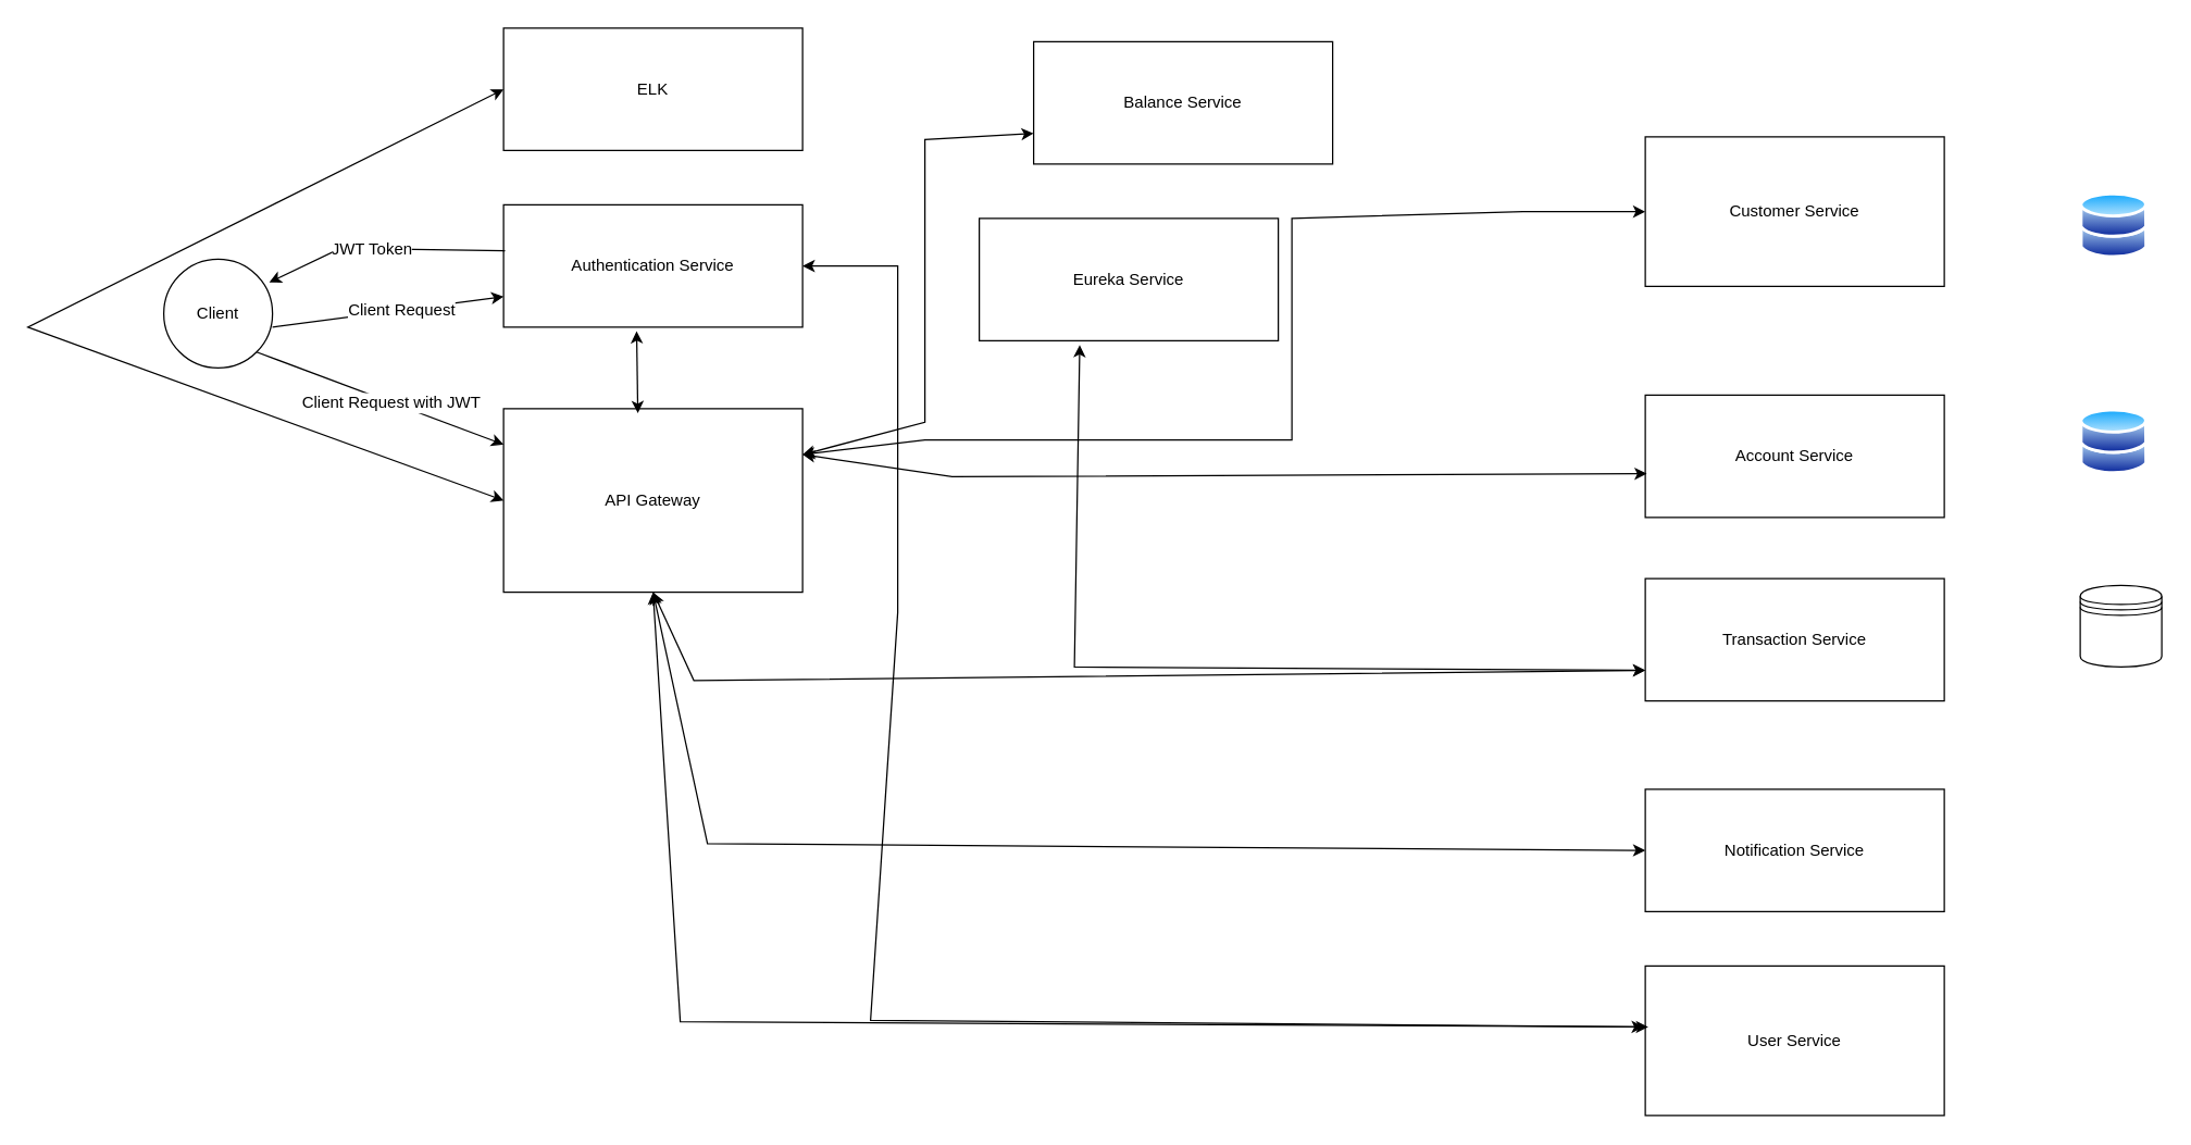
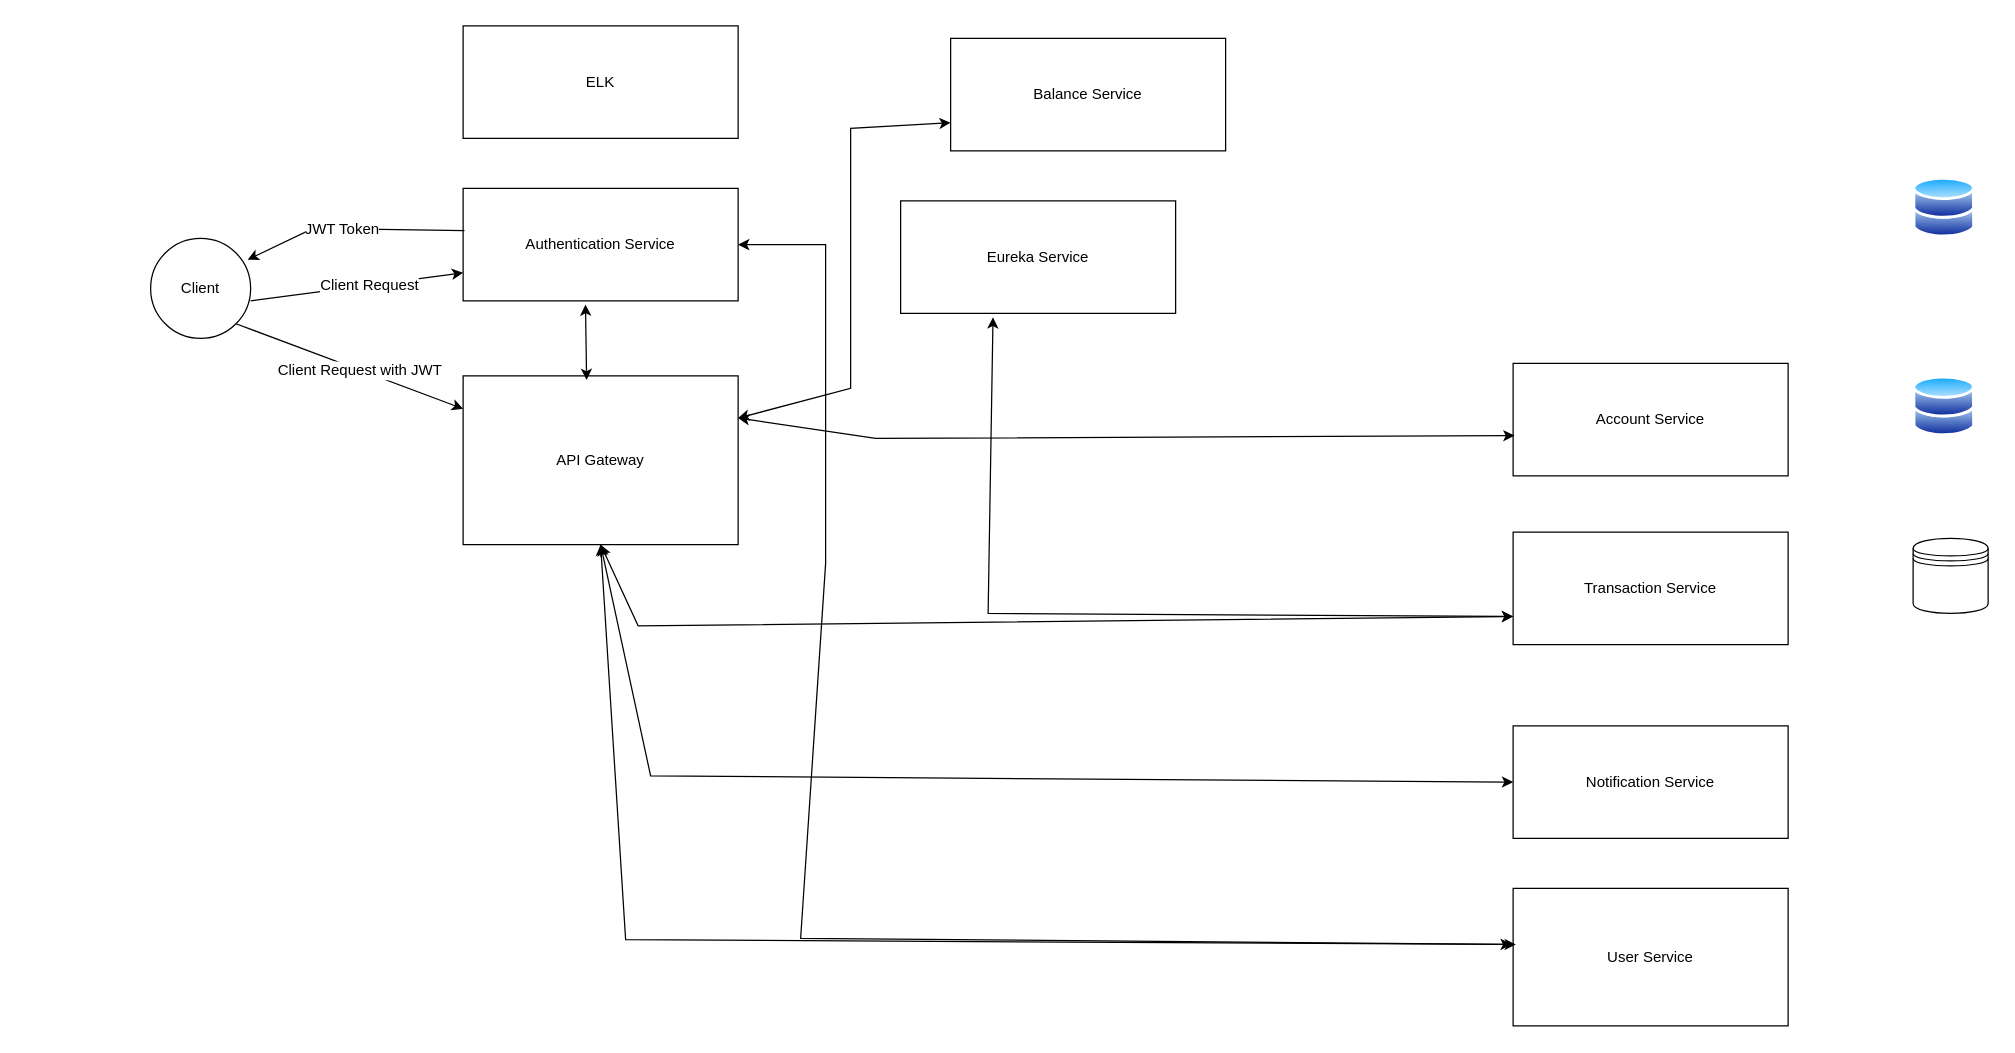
  <mxCell id="0" />
  <mxCell id="1" parent="0" />
  <mxCell id="2" value="Authentication Service" style="rounded=0;whiteSpace=wrap;html=1;" parent="1" vertex="1"><mxGeometry x="370" y="150" width="220" height="90" as="geometry" /></mxCell>
- <mxCell id="3" value="Customer Service" style="rounded=0;whiteSpace=wrap;html=1;" parent="1" vertex="1"><mxGeometry x="1210" y="100" width="220" height="110" as="geometry" /></mxCell>
  <mxCell id="4" value="Transaction Service" style="rounded=0;whiteSpace=wrap;html=1;" parent="1" vertex="1"><mxGeometry x="1210" y="425" width="220" height="90" as="geometry" /></mxCell>
  <mxCell id="5" value="API Gateway" style="rounded=0;whiteSpace=wrap;html=1;" parent="1" vertex="1"><mxGeometry x="370" y="300" width="220" height="135" as="geometry" /></mxCell>
  <mxCell id="6" value="Account Service" style="rounded=0;whiteSpace=wrap;html=1;" parent="1" vertex="1"><mxGeometry x="1210" y="290" width="220" height="90" as="geometry" /></mxCell>
  <mxCell id="7" value="Eureka Service" style="rounded=0;whiteSpace=wrap;html=1;" parent="1" vertex="1"><mxGeometry x="720" y="160" width="220" height="90" as="geometry" /></mxCell>
  <mxCell id="8" value="Notification Service" style="rounded=0;whiteSpace=wrap;html=1;" parent="1" vertex="1"><mxGeometry x="1210" y="580" width="220" height="90" as="geometry" /></mxCell>
  <mxCell id="9" value="Client" style="ellipse;whiteSpace=wrap;html=1;aspect=fixed;" parent="1" vertex="1"><mxGeometry x="120" y="190" width="80" height="80" as="geometry" /></mxCell>
  <mxCell id="10" value="" style="endArrow=classic;html=1;rounded=0;entryX=0;entryY=0.75;entryDx=0;entryDy=0;" parent="1" target="2" edge="1"><mxGeometry width="50" height="50" relative="1" as="geometry"><mxPoint x="200" y="240" as="sourcePoint" /><mxPoint x="250" y="190" as="targetPoint" /></mxGeometry></mxCell>
  <mxCell id="11" value="&lt;font style=&quot;font-size: 12px;&quot;&gt;Client Request&lt;/font&gt;" style="edgeLabel;html=1;align=center;verticalAlign=middle;resizable=0;points=[];" parent="10" vertex="1" connectable="0"><mxGeometry x="0.104" relative="1" as="geometry"><mxPoint as="offset" /></mxGeometry></mxCell>
  <mxCell id="12" value="" style="endArrow=classic;html=1;rounded=0;entryX=0.97;entryY=0.213;entryDx=0;entryDy=0;entryPerimeter=0;exitX=0.005;exitY=0.376;exitDx=0;exitDy=0;exitPerimeter=0;" parent="1" source="2" target="9" edge="1"><mxGeometry width="50" height="50" relative="1" as="geometry"><mxPoint x="160" y="142" as="sourcePoint" /><mxPoint x="330" y="120" as="targetPoint" /><Array as="points"><mxPoint x="250" y="182" /></Array></mxGeometry></mxCell>
  <mxCell id="13" value="&lt;font style=&quot;font-size: 12px;&quot;&gt;JWT Token&lt;/font&gt;" style="edgeLabel;html=1;align=center;verticalAlign=middle;resizable=0;points=[];" parent="12" vertex="1" connectable="0"><mxGeometry x="0.104" relative="1" as="geometry"><mxPoint as="offset" /></mxGeometry></mxCell>
  <mxCell id="14" value="" style="endArrow=classic;html=1;rounded=0;exitX=1;exitY=1;exitDx=0;exitDy=0;" parent="1" source="9" target="5" edge="1"><mxGeometry width="50" height="50" relative="1" as="geometry"><mxPoint x="210" y="250" as="sourcePoint" /><mxPoint x="380" y="228" as="targetPoint" /></mxGeometry></mxCell>
  <mxCell id="15" value="&lt;font style=&quot;font-size: 12px;&quot;&gt;Client Request with JWT&amp;nbsp;&lt;/font&gt;" style="edgeLabel;html=1;align=center;verticalAlign=middle;resizable=0;points=[];" parent="14" vertex="1" connectable="0"><mxGeometry x="0.104" relative="1" as="geometry"><mxPoint as="offset" /></mxGeometry></mxCell>
- <mxCell id="16" value="" style="endArrow=classic;startArrow=classic;html=1;rounded=0;exitX=1;exitY=0.25;exitDx=0;exitDy=0;entryX=0;entryY=0.5;entryDx=0;entryDy=0;" parent="1" source="5" target="3" edge="1"><mxGeometry width="50" height="50" relative="1" as="geometry"><mxPoint x="650" y="420" as="sourcePoint" /><mxPoint x="1060" y="160" as="targetPoint" /><Array as="points"><mxPoint x="680" y="323" /><mxPoint x="950" y="323" /><mxPoint x="950" y="160" /><mxPoint x="1120" y="155" /></Array></mxGeometry></mxCell>
  <mxCell id="17" value="" style="endArrow=classic;startArrow=classic;html=1;rounded=0;entryX=0;entryY=0.75;entryDx=0;entryDy=0;exitX=0.5;exitY=1;exitDx=0;exitDy=0;" parent="1" target="4" edge="1" source="5"><mxGeometry width="50" height="50" relative="1" as="geometry"><mxPoint x="510" y="390" as="sourcePoint" /><mxPoint x="930" y="460" as="targetPoint" /><Array as="points"><mxPoint x="510" y="500" /></Array></mxGeometry></mxCell>
  <mxCell id="18" value="" style="endArrow=classic;startArrow=classic;html=1;rounded=0;entryX=0;entryY=0.5;entryDx=0;entryDy=0;exitX=0.5;exitY=1;exitDx=0;exitDy=0;" parent="1" source="5" target="8" edge="1"><mxGeometry width="50" height="50" relative="1" as="geometry"><mxPoint x="490" y="400" as="sourcePoint" /><mxPoint x="950" y="225" as="targetPoint" /><Array as="points"><mxPoint x="520" y="620" /></Array></mxGeometry></mxCell>
  <mxCell id="19" value="" style="endArrow=classic;startArrow=classic;html=1;rounded=0;entryX=0.005;entryY=0.642;entryDx=0;entryDy=0;entryPerimeter=0;exitX=1;exitY=0.25;exitDx=0;exitDy=0;" parent="1" source="5" target="6" edge="1"><mxGeometry width="50" height="50" relative="1" as="geometry"><mxPoint x="590" y="350" as="sourcePoint" /><mxPoint x="960" y="235" as="targetPoint" /><Array as="points"><mxPoint x="700" y="350" /></Array></mxGeometry></mxCell>
  <mxCell id="20" value="" style="image;aspect=fixed;perimeter=ellipsePerimeter;html=1;align=center;shadow=0;dashed=0;spacingTop=3;image=img/lib/active_directory/databases.svg;" parent="1" vertex="1"><mxGeometry x="1530" y="141" width="50" height="49" as="geometry" /></mxCell>
  <mxCell id="21" value="" style="shape=datastore;whiteSpace=wrap;html=1;" parent="1" vertex="1"><mxGeometry x="1530" y="430" width="60" height="60" as="geometry" /></mxCell>
  <mxCell id="22" value="" style="image;aspect=fixed;perimeter=ellipsePerimeter;html=1;align=center;shadow=0;dashed=0;spacingTop=3;image=img/lib/active_directory/databases.svg;" parent="1" vertex="1"><mxGeometry x="1530" y="300" width="50" height="49" as="geometry" /></mxCell>
  <mxCell id="23" value="User Service" style="rounded=0;whiteSpace=wrap;html=1;" parent="1" vertex="1"><mxGeometry x="1210" y="710" width="220" height="110" as="geometry" /></mxCell>
  <mxCell id="24" value="" style="endArrow=classic;startArrow=classic;html=1;rounded=0;entryX=0.01;entryY=0.408;entryDx=0;entryDy=0;entryPerimeter=0;exitX=0.5;exitY=1;exitDx=0;exitDy=0;" parent="1" target="23" edge="1" source="5"><mxGeometry width="50" height="50" relative="1" as="geometry"><mxPoint x="510" y="390" as="sourcePoint" /><mxPoint x="930" y="765" as="targetPoint" /><Array as="points"><mxPoint x="500" y="751" /></Array></mxGeometry></mxCell>
  <mxCell id="25" value="" style="endArrow=classic;startArrow=classic;html=1;rounded=0;exitX=0.445;exitY=1.033;exitDx=0;exitDy=0;exitPerimeter=0;entryX=0.449;entryY=0.024;entryDx=0;entryDy=0;entryPerimeter=0;" parent="1" source="2" target="5" edge="1"><mxGeometry width="50" height="50" relative="1" as="geometry"><mxPoint x="150" y="500" as="sourcePoint" /><mxPoint x="200" y="450" as="targetPoint" /></mxGeometry></mxCell>
  <mxCell id="26" value="ELK" style="rounded=0;whiteSpace=wrap;html=1;" parent="1" vertex="1"><mxGeometry x="370" y="20" width="220" height="90" as="geometry" /></mxCell>
  <mxCell id="27" value="Balance Service" style="rounded=0;whiteSpace=wrap;html=1;" parent="1" vertex="1"><mxGeometry x="760" y="30" width="220" height="90" as="geometry" /></mxCell>
- <mxCell id="28" value="" style="endArrow=classic;startArrow=classic;html=1;rounded=0;exitX=0;exitY=0.5;exitDx=0;exitDy=0;entryX=0;entryY=0.5;entryDx=0;entryDy=0;" parent="1" source="26" target="5" edge="1"><mxGeometry width="50" height="50" relative="1" as="geometry"><mxPoint x="478" y="253" as="sourcePoint" /><mxPoint x="460" y="150" as="targetPoint" /><Array as="points"><mxPoint x="20" y="240" /></Array></mxGeometry></mxCell>
  <mxCell id="29" value="" style="endArrow=classic;startArrow=classic;html=1;rounded=0;entryX=0;entryY=0.75;entryDx=0;entryDy=0;exitX=1;exitY=0.25;exitDx=0;exitDy=0;" parent="1" source="5" target="27" edge="1"><mxGeometry width="50" height="50" relative="1" as="geometry"><mxPoint x="470" y="300" as="sourcePoint" /><mxPoint x="1191" y="100" as="targetPoint" /><Array as="points"><mxPoint x="680" y="310" /><mxPoint x="680" y="250" /><mxPoint x="680" y="190" /><mxPoint x="680" y="102" /></Array></mxGeometry></mxCell>
  <mxCell id="30" value="" style="endArrow=classic;startArrow=classic;html=1;rounded=0;entryX=0;entryY=0.75;entryDx=0;entryDy=0;exitX=0.336;exitY=1.035;exitDx=0;exitDy=0;exitPerimeter=0;" parent="1" source="7" target="4" edge="1"><mxGeometry width="50" height="50" relative="1" as="geometry"><mxPoint x="520" y="400" as="sourcePoint" /><mxPoint x="1220" y="503" as="targetPoint" /><Array as="points"><mxPoint x="790" y="490" /></Array></mxGeometry></mxCell>
  <mxCell id="31" value="" style="endArrow=classic;startArrow=classic;html=1;rounded=0;entryX=1;entryY=0.5;entryDx=0;entryDy=0;exitX=-0.005;exitY=0.408;exitDx=0;exitDy=0;exitPerimeter=0;" parent="1" source="23" target="2" edge="1"><mxGeometry width="50" height="50" relative="1" as="geometry"><mxPoint x="260" y="590" as="sourcePoint" /><mxPoint x="310" y="540" as="targetPoint" /><Array as="points"><mxPoint x="640" y="750" /><mxPoint x="660" y="450" /><mxPoint x="660" y="310" /><mxPoint x="660" y="195" /></Array></mxGeometry></mxCell>
